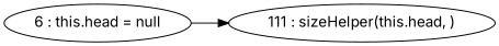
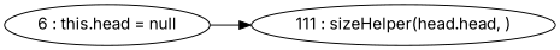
  digraph {
    rankdir=LR
    fontname=Inter
    node [fontname=Inter]
    "6 : this.head = null"
-   "111 : sizeHelper(this.head, )"
+   "111 : sizeHelper(this.head, )" [label="111 : sizeHelper(head.head, )"]
    "6 : this.head = null" -> "111 : sizeHelper(this.head, )" [fontname=Inter]
  }
